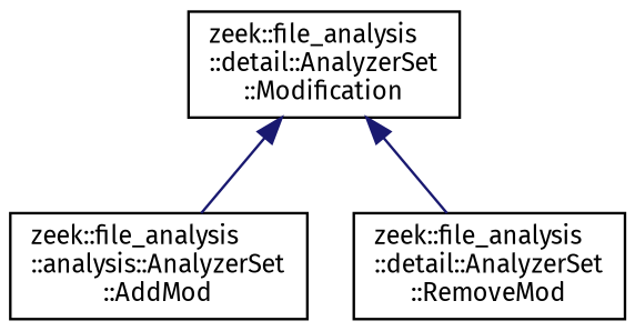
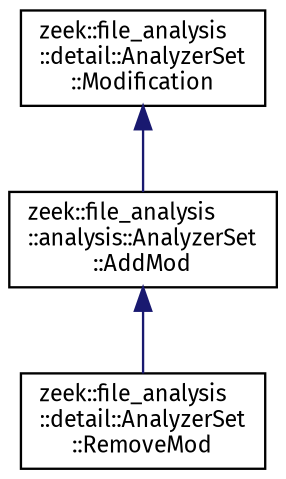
  digraph {
    fontname="Fira Sans"
    rankdir=TB
    node [color=black fillcolor=white fontname="Fira Sans" fontsize=10 shape=record style=filled]
    edge [color=midnightblue dir=back fontname="Fira Sans" fontsize=10 labelfontname=Helvetica labelfontsize=10 style=solid]
    n1 [height=0.2 label="zeek::file_analysis\l::detail::AnalyzerSet\l::Modification" width=0.4]
    n2 [height=0.2 label="zeek::file_analysis\l::analysis::AnalyzerSet\l::AddMod" width=0.4]
    n3 [height=0.2 label="zeek::file_analysis\l::detail::AnalyzerSet\l::RemoveMod" width=0.4]
    n1 -> n2
-   n1 -> n3
+   n2 -> n3
  }
